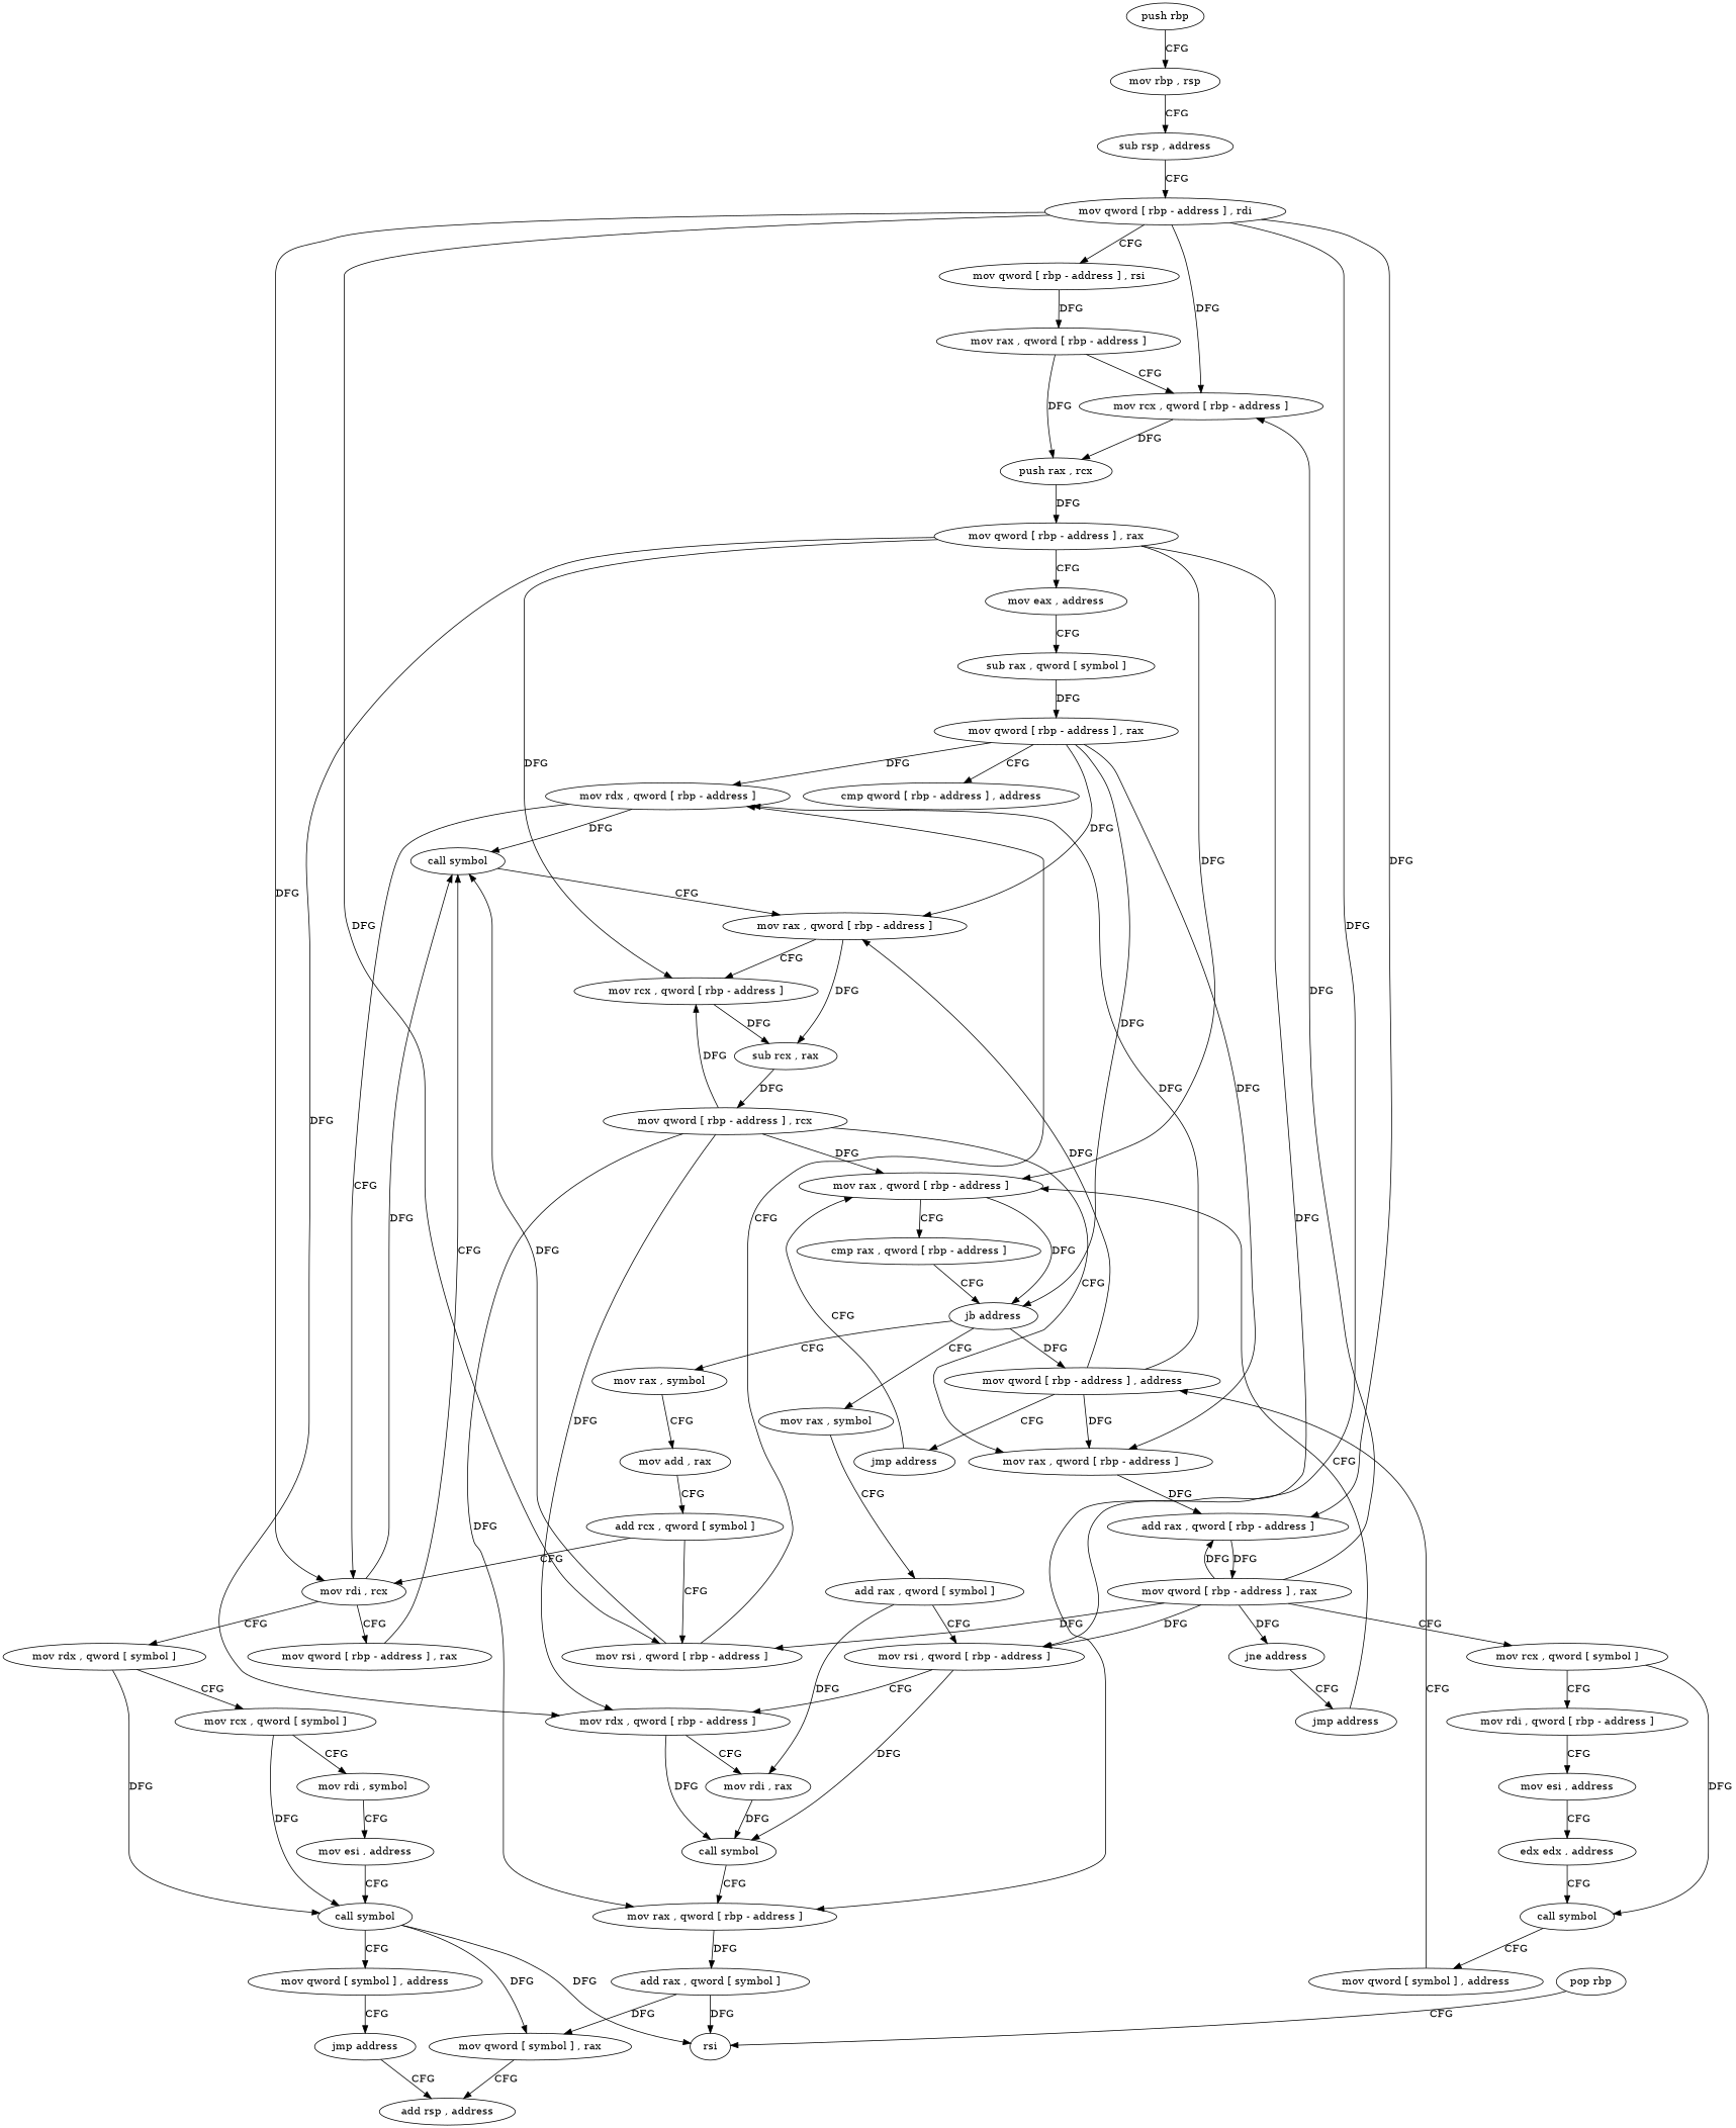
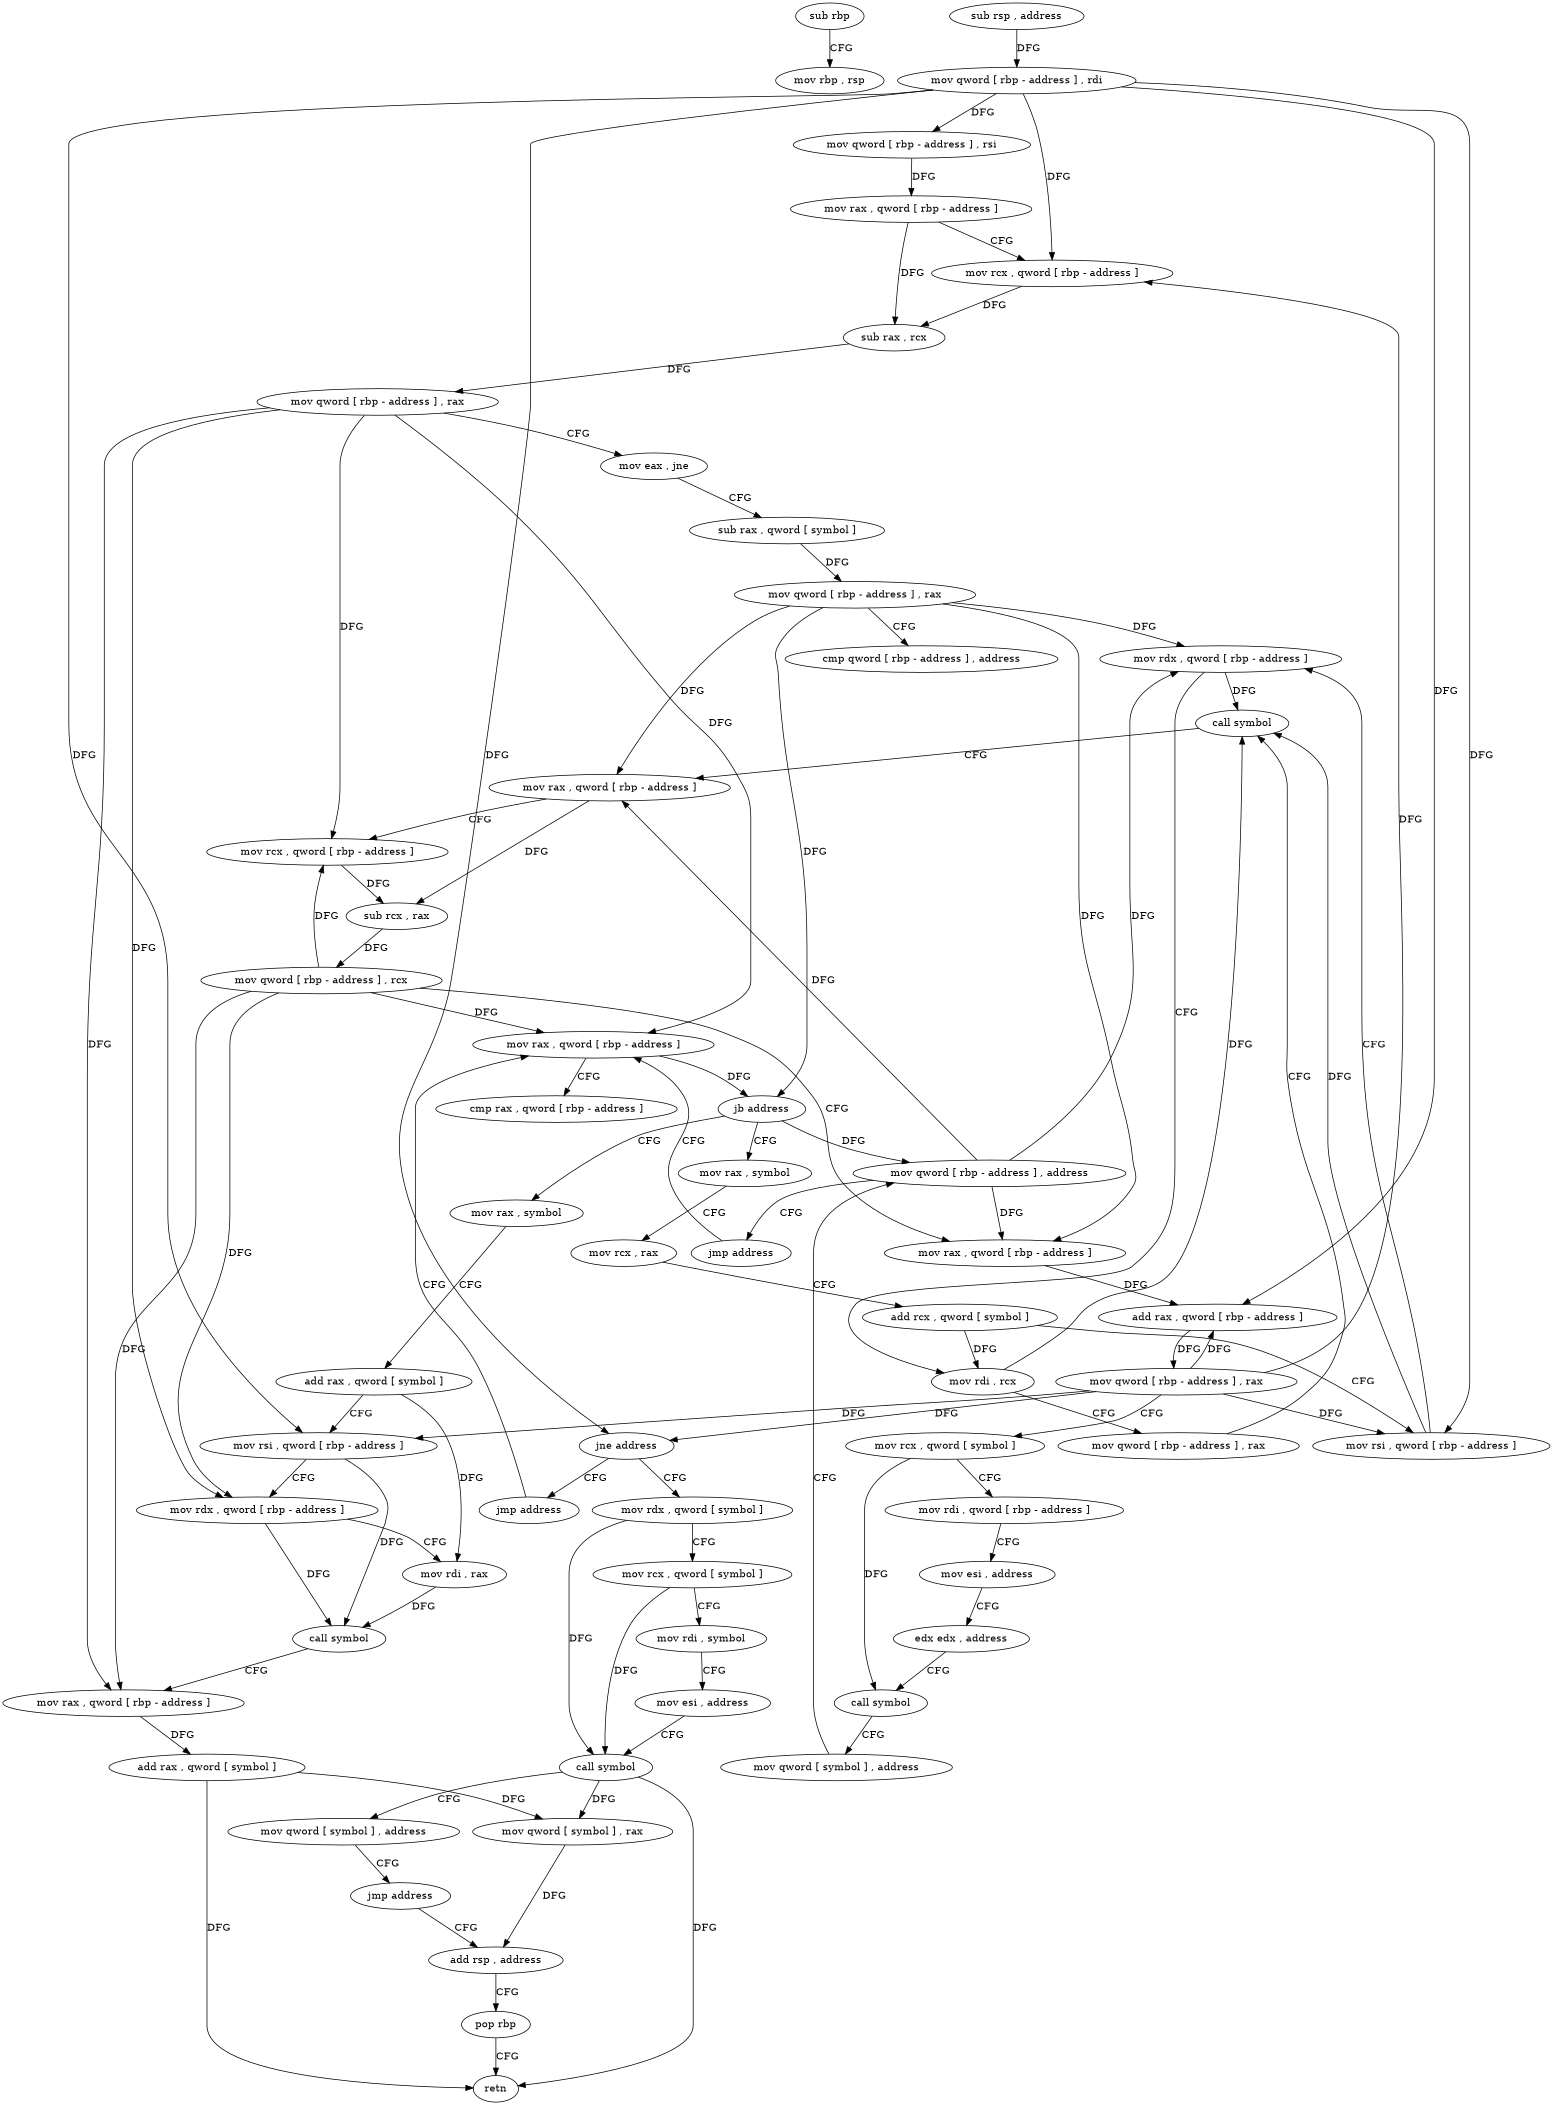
  digraph {
-   n1 [label="push rbp"]
+   n1 [label="sub rbp"]
    n2 [label="mov rbp , rsp"]
    n3 [label="sub rsp , address"]
    n4 [label="mov qword [ rbp - address ] , rdi"]
    n5 [label="mov qword [ rbp - address ] , rsi"]
    n6 [label="mov rcx , qword [ rbp - address ]"]
    n7 [label="jne address"]
    n8 [label="mov rsi , qword [ rbp - address ]"]
    n9 [label="mov rsi , qword [ rbp - address ]"]
    n10 [label="add rax , qword [ rbp - address ]"]
    n11 [label="mov rax , qword [ rbp - address ]"]
-   n12 [label="push rax , rcx"]
+   n12 [label="sub rax , rcx"]
    n13 [label="jmp address"]
    n14 [label="mov rdx , qword [ symbol ]"]
    n15 [label="mov rdx , qword [ rbp - address ]"]
    n16 [label="call symbol"]
    n17 [label="mov rdx , qword [ rbp - address ]"]
    n18 [label="call symbol"]
    n19 [label="mov qword [ rbp - address ] , rax"]
    n20 [label="mov qword [ rbp - address ] , rax"]
-   n21 [label="mov eax , address"]
+   n21 [label="mov eax , jne"]
    n22 [label="mov rax , qword [ rbp - address ]"]
    n23 [label="mov rax , qword [ rbp - address ]"]
    n24 [label="mov rcx , qword [ rbp - address ]"]
    n25 [label="sub rax , qword [ symbol ]"]
    n26 [label="jb address"]
    n27 [label="cmp rax , qword [ rbp - address ]"]
    n28 [label="mov rdi , rax"]
    n29 [label="add rax , qword [ symbol ]"]
    n30 [label="sub rcx , rax"]
    n31 [label="mov qword [ rbp - address ] , rax"]
    n32 [label="cmp qword [ rbp - address ] , address"]
    n33 [label="mov rax , qword [ rbp - address ]"]
    n34 [label="mov rax , qword [ rbp - address ]"]
    n35 [label="mov rax , symbol"]
    n36 [label="mov rax , symbol"]
    n37 [label="mov qword [ rbp - address ] , address"]
    n38 [label="mov rdi , rcx"]
    n39 [label="mov rcx , qword [ symbol ]"]
    n40 [label="call symbol"]
    n41 [label="mov rdi , symbol"]
    n42 [label="mov qword [ symbol ] , address"]
-   n43 [label=rsi]
+   n43 [label=retn]
    n44 [label="mov qword [ symbol ] , rax"]
    n45 [label="mov esi , address"]
    n46 [label="jmp address"]
    n47 [label="add rsp , address"]
    n48 [label="pop rbp"]
    n49 [label="add rax , qword [ symbol ]"]
-   n50 [label="mov add , rax"]
+   n50 [label="mov rcx , rax"]
    n51 [label="add rcx , qword [ symbol ]"]
    n52 [label="mov qword [ rbp - address ] , rax"]
    n53 [label="mov qword [ rbp - address ] , rcx"]
    n54 [label="mov rcx , qword [ symbol ]"]
    n55 [label="mov rdi , qword [ rbp - address ]"]
    n56 [label="call symbol"]
    n57 [label="mov esi , address"]
    n58 [label="mov qword [ symbol ] , address"]
    n59 [label="edx edx , address"]
    n60 [label="jmp address"]
    n1 -> n2 [label=CFG]
-   n2 -> n3 [label=CFG]
-   n3 -> n4 [label=CFG]
-   n4 -> n5 [label=CFG]
+   n3 -> n4 [label=DFG]
+   n4 -> n5 [label=DFG]
    n4 -> n6 [label=DFG]
-   n4 -> n38 [label=DFG]
+   n4 -> n7 [label=DFG]
    n4 -> n8 [label=DFG]
    n4 -> n9 [label=DFG]
    n4 -> n10 [label=DFG]
    n5 -> n11 [label=DFG]
    n6 -> n12 [label=DFG]
    n7 -> n13 [label=CFG]
-   n38 -> n14 [label=CFG]
+   n7 -> n14 [label=CFG]
    n8 -> n15 [label=CFG]
    n8 -> n16 [label=DFG]
    n9 -> n17 [label=CFG]
    n9 -> n18 [label=DFG]
    n10 -> n19 [label=DFG]
    n11 -> n6 [label=CFG]
    n11 -> n12 [label=DFG]
    n12 -> n20 [label=DFG]
    n13 -> n22 [label=CFG]
    n14 -> n39 [label=CFG]
    n14 -> n40 [label=DFG]
    n15 -> n16 [label=DFG]
    n15 -> n28 [label=CFG]
    n16 -> n23 [label=CFG]
    n17 -> n18 [label=DFG]
    n17 -> n38 [label=CFG]
    n18 -> n33 [label=CFG]
    n19 -> n6 [label=DFG]
    n19 -> n7 [label=DFG]
    n19 -> n8 [label=DFG]
    n19 -> n9 [label=DFG]
    n19 -> n10 [label=DFG]
    n19 -> n54 [label=CFG]
    n20 -> n15 [label=DFG]
    n20 -> n21 [label=CFG]
    n20 -> n22 [label=DFG]
    n20 -> n23 [label=DFG]
    n20 -> n24 [label=DFG]
    n21 -> n25 [label=CFG]
    n22 -> n26 [label=DFG]
    n22 -> n27 [label=CFG]
    n23 -> n29 [label=DFG]
    n24 -> n30 [label=DFG]
    n25 -> n31 [label=DFG]
    n26 -> n35 [label=CFG]
    n26 -> n36 [label=CFG]
    n26 -> n37 [label=DFG]
-   n27 -> n26 [label=CFG]
    n28 -> n16 [label=DFG]
    n29 -> n43 [label=DFG]
    n29 -> n44 [label=DFG]
    n30 -> n53 [label=DFG]
    n31 -> n17 [label=DFG]
    n31 -> n26 [label=DFG]
    n31 -> n32 [label=CFG]
    n31 -> n33 [label=DFG]
    n31 -> n34 [label=DFG]
    n33 -> n24 [label=CFG]
    n33 -> n30 [label=DFG]
    n34 -> n10 [label=DFG]
    n35 -> n49 [label=CFG]
    n36 -> n50 [label=CFG]
    n37 -> n17 [label=DFG]
    n37 -> n33 [label=DFG]
    n37 -> n34 [label=DFG]
    n37 -> n60 [label=CFG]
    n38 -> n18 [label=DFG]
    n38 -> n52 [label=CFG]
    n39 -> n40 [label=DFG]
    n39 -> n41 [label=CFG]
    n40 -> n42 [label=CFG]
    n40 -> n43 [label=DFG]
    n40 -> n44 [label=DFG]
    n41 -> n45 [label=CFG]
    n42 -> n46 [label=CFG]
-   n44 -> n47 [label=CFG]
+   n44 -> n47 [label=DFG]
    n45 -> n40 [label=CFG]
    n46 -> n47 [label=CFG]
+   n47 -> n48 [label=CFG]
    n48 -> n43 [label=CFG]
    n49 -> n8 [label=CFG]
    n49 -> n28 [label=DFG]
    n50 -> n51 [label=CFG]
    n51 -> n9 [label=CFG]
-   n51 -> n38 [label=CFG]
+   n51 -> n38 [label=DFG]
    n52 -> n18 [label=CFG]
    n53 -> n15 [label=DFG]
    n53 -> n22 [label=DFG]
    n53 -> n23 [label=DFG]
    n53 -> n24 [label=DFG]
    n53 -> n34 [label=CFG]
    n54 -> n55 [label=CFG]
    n54 -> n56 [label=DFG]
    n55 -> n57 [label=CFG]
    n56 -> n58 [label=CFG]
    n57 -> n59 [label=CFG]
    n58 -> n37 [label=CFG]
    n59 -> n56 [label=CFG]
    n60 -> n22 [label=CFG]
  }
